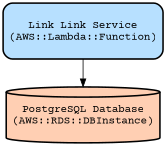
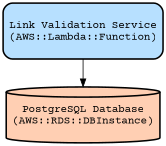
  digraph {
    fontname="Courier Prime"
    node [color=black fontname="Courier Prime" style="filled,bold,rounded"]
    n1 [fillcolor="#FFCFB3" height=1 label="PostgreSQL Database\n(AWS::RDS::DBInstance)" shape=cylinder]
-   n2 [fillcolor="#B7E0FF" height=1 label="Link Link Service\n(AWS::Lambda::Function)" shape=rectangle]
+   n2 [fillcolor="#B7E0FF" height=1 label="Link Validation Service\n(AWS::Lambda::Function)" shape=rectangle]
    n2 -> n1 [fontname="Courier Prime"]
  }
